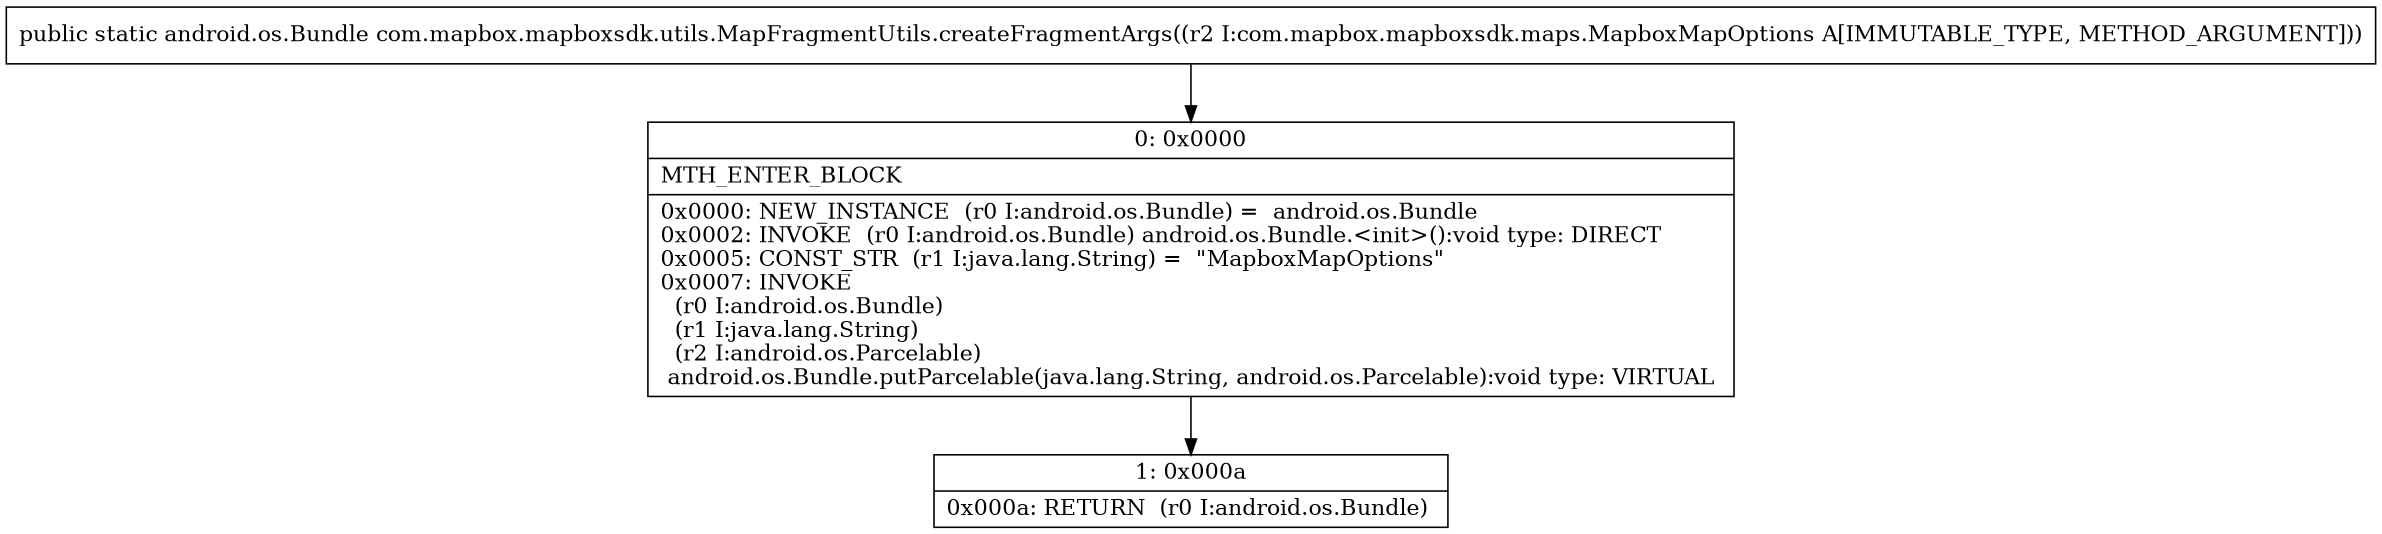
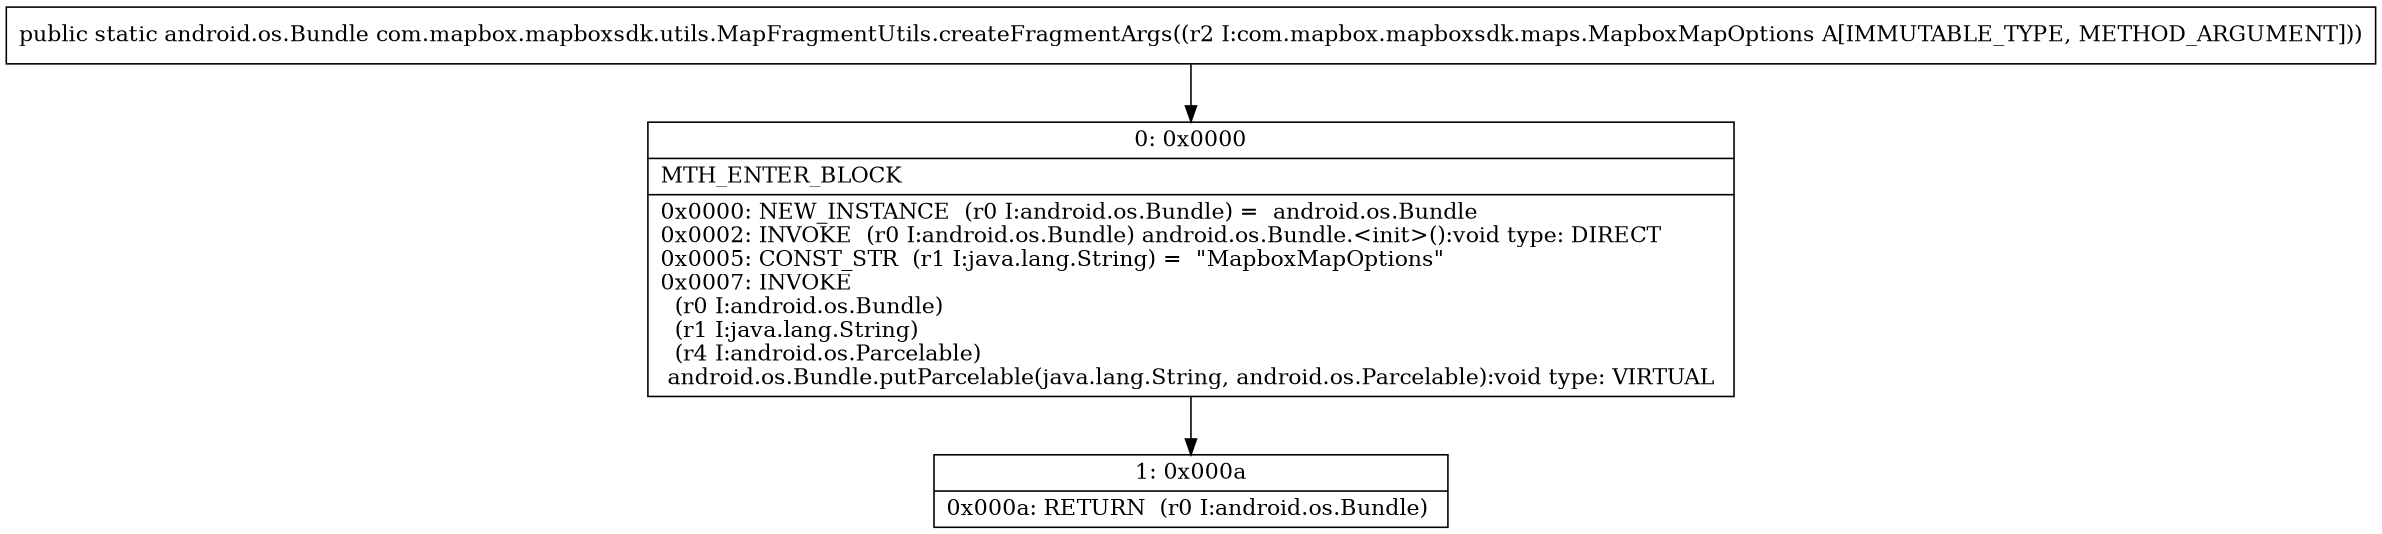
  digraph {
    node [shape=record]
-   n1 [label="{0\:\ 0x0000|MTH_ENTER_BLOCK\l|0x0000: NEW_INSTANCE  (r0 I:android.os.Bundle) =  android.os.Bundle \l0x0002: INVOKE  (r0 I:android.os.Bundle) android.os.Bundle.\<init\>():void type: DIRECT \l0x0005: CONST_STR  (r1 I:java.lang.String) =  \"MapboxMapOptions\" \l0x0007: INVOKE  \l  (r0 I:android.os.Bundle)\l  (r1 I:java.lang.String)\l  (r2 I:android.os.Parcelable)\l android.os.Bundle.putParcelable(java.lang.String, android.os.Parcelable):void type: VIRTUAL \l}"]
+   n1 [label="{0\:\ 0x0000|MTH_ENTER_BLOCK\l|0x0000: NEW_INSTANCE  (r0 I:android.os.Bundle) =  android.os.Bundle \l0x0002: INVOKE  (r0 I:android.os.Bundle) android.os.Bundle.\<init\>():void type: DIRECT \l0x0005: CONST_STR  (r1 I:java.lang.String) =  \"MapboxMapOptions\" \l0x0007: INVOKE  \l  (r0 I:android.os.Bundle)\l  (r1 I:java.lang.String)\l  (r4 I:android.os.Parcelable)\l android.os.Bundle.putParcelable(java.lang.String, android.os.Parcelable):void type: VIRTUAL \l}"]
    n2 [label="{1\:\ 0x000a|0x000a: RETURN  (r0 I:android.os.Bundle) \l}"]
    n3 [label="{public static android.os.Bundle com.mapbox.mapboxsdk.utils.MapFragmentUtils.createFragmentArgs((r2 I:com.mapbox.mapboxsdk.maps.MapboxMapOptions A[IMMUTABLE_TYPE, METHOD_ARGUMENT])) }"]
    n1 -> n2
    n3 -> n1
  }
